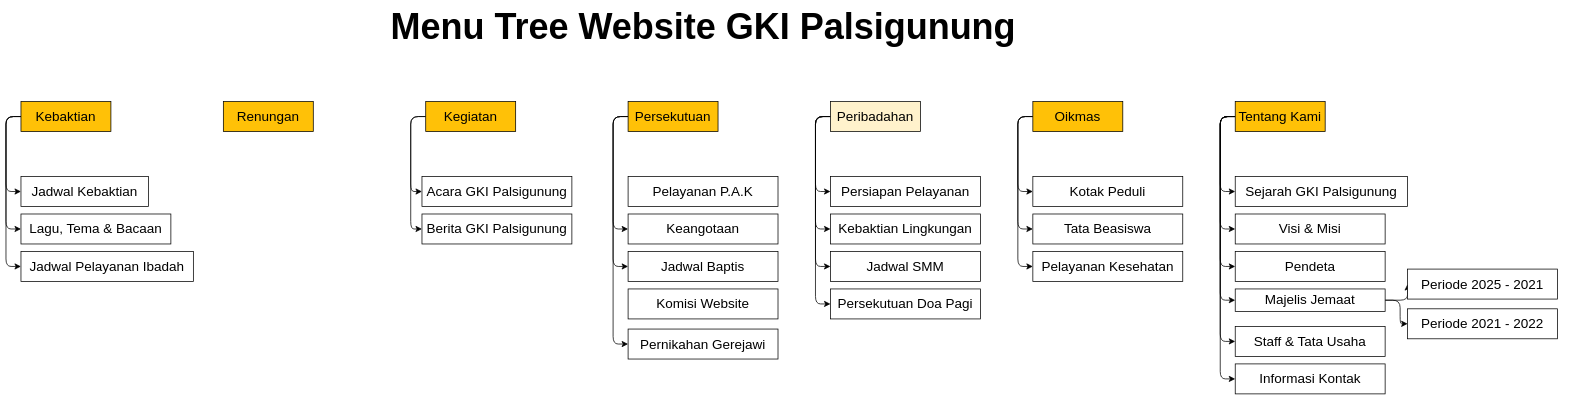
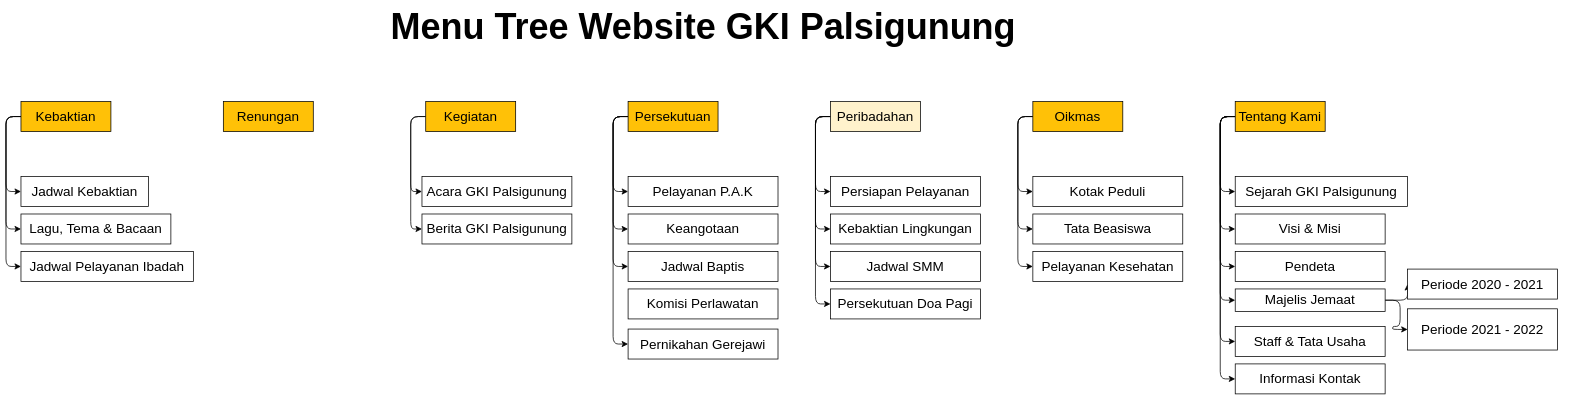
  <mxCell id="0" />
  <mxCell id="1" parent="0" />
  <mxCell id="2" style="edgeStyle=orthogonalEdgeStyle;orthogonalLoop=1;jettySize=auto;html=1;exitX=0;exitY=0.5;exitDx=0;exitDy=0;entryX=0;entryY=0.5;entryDx=0;entryDy=0;fontSize=18;" parent="1" source="5" target="31" edge="1"><mxGeometry relative="1" as="geometry" /></mxCell>
  <mxCell id="3" style="edgeStyle=orthogonalEdgeStyle;orthogonalLoop=1;jettySize=auto;html=1;exitX=0;exitY=0.5;exitDx=0;exitDy=0;entryX=0;entryY=0.5;entryDx=0;entryDy=0;fontSize=18;" parent="1" source="5" target="32" edge="1"><mxGeometry relative="1" as="geometry" /></mxCell>
  <mxCell id="4" style="edgeStyle=orthogonalEdgeStyle;orthogonalLoop=1;jettySize=auto;html=1;exitX=0;exitY=0.5;exitDx=0;exitDy=0;entryX=0;entryY=0.5;entryDx=0;entryDy=0;fontSize=18;" parent="1" source="5" target="33" edge="1"><mxGeometry relative="1" as="geometry" /></mxCell>
  <mxCell id="5" value="&lt;font style=&quot;font-size: 18px&quot;&gt;Kebaktian&lt;/font&gt;" style="whiteSpace=wrap;html=1;rounded=0;fillColor=#FFC107;" parent="1" vertex="1"><mxGeometry x="20" y="135" width="120" height="40" as="geometry" /></mxCell>
  <mxCell id="6" value="&lt;font style=&quot;font-size: 18px&quot;&gt;Renungan&lt;/font&gt;" style="whiteSpace=wrap;html=1;rounded=0;fillColor=#FFC107;" parent="1" vertex="1"><mxGeometry x="290" y="135" width="120" height="40" as="geometry" /></mxCell>
  <mxCell id="7" style="edgeStyle=orthogonalEdgeStyle;orthogonalLoop=1;jettySize=auto;html=1;exitX=0;exitY=0.5;exitDx=0;exitDy=0;entryX=0;entryY=0.5;entryDx=0;entryDy=0;fontSize=18;" parent="1" source="9" target="34" edge="1"><mxGeometry relative="1" as="geometry" /></mxCell>
  <mxCell id="8" style="edgeStyle=orthogonalEdgeStyle;orthogonalLoop=1;jettySize=auto;html=1;exitX=0;exitY=0.5;exitDx=0;exitDy=0;entryX=0;entryY=0.5;entryDx=0;entryDy=0;fontSize=18;" parent="1" source="9" target="35" edge="1"><mxGeometry relative="1" as="geometry" /></mxCell>
  <mxCell id="9" value="&lt;font style=&quot;font-size: 18px&quot;&gt;Kegiatan&lt;/font&gt;" style="whiteSpace=wrap;html=1;rounded=0;fillColor=#FFC107;" parent="1" vertex="1"><mxGeometry x="560" y="135" width="120" height="40" as="geometry" /></mxCell>
+ <mxCell id="10" style="edgeStyle=orthogonalEdgeStyle;orthogonalLoop=1;jettySize=auto;html=1;exitX=0;exitY=0.5;exitDx=0;exitDy=0;entryX=0;entryY=0.5;entryDx=0;entryDy=0;fontSize=18;" parent="1" source="14" target="36" edge="1"><mxGeometry relative="1" as="geometry" /></mxCell>
  <mxCell id="11" style="edgeStyle=orthogonalEdgeStyle;orthogonalLoop=1;jettySize=auto;html=1;exitX=0;exitY=0.5;exitDx=0;exitDy=0;entryX=0;entryY=0.5;entryDx=0;entryDy=0;fontSize=18;" parent="1" source="14" target="37" edge="1"><mxGeometry relative="1" as="geometry" /></mxCell>
  <mxCell id="12" style="edgeStyle=orthogonalEdgeStyle;orthogonalLoop=1;jettySize=auto;html=1;exitX=0;exitY=0.5;exitDx=0;exitDy=0;entryX=0;entryY=0.5;entryDx=0;entryDy=0;fontSize=18;" parent="1" source="14" target="38" edge="1"><mxGeometry relative="1" as="geometry" /></mxCell>
  <mxCell id="13" style="edgeStyle=orthogonalEdgeStyle;orthogonalLoop=1;jettySize=auto;html=1;exitX=0;exitY=0.5;exitDx=0;exitDy=0;entryX=0;entryY=0.5;entryDx=0;entryDy=0;fontSize=18;" parent="1" source="14" target="40" edge="1"><mxGeometry relative="1" as="geometry" /></mxCell>
  <mxCell id="14" value="&lt;font style=&quot;font-size: 18px&quot;&gt;Persekutuan&lt;/font&gt;" style="whiteSpace=wrap;html=1;rounded=0;fillColor=#FFC107;" parent="1" vertex="1"><mxGeometry x="830" y="135" width="120" height="40" as="geometry" /></mxCell>
  <mxCell id="15" style="edgeStyle=orthogonalEdgeStyle;orthogonalLoop=1;jettySize=auto;html=1;exitX=0;exitY=0.5;exitDx=0;exitDy=0;entryX=0;entryY=0.5;entryDx=0;entryDy=0;fontSize=18;" parent="1" source="19" target="41" edge="1"><mxGeometry relative="1" as="geometry" /></mxCell>
  <mxCell id="16" style="edgeStyle=orthogonalEdgeStyle;orthogonalLoop=1;jettySize=auto;html=1;exitX=0;exitY=0.5;exitDx=0;exitDy=0;entryX=0;entryY=0.5;entryDx=0;entryDy=0;fontSize=18;" parent="1" source="19" target="42" edge="1"><mxGeometry relative="1" as="geometry" /></mxCell>
  <mxCell id="17" style="edgeStyle=orthogonalEdgeStyle;orthogonalLoop=1;jettySize=auto;html=1;exitX=0;exitY=0.5;exitDx=0;exitDy=0;entryX=0;entryY=0.5;entryDx=0;entryDy=0;fontSize=18;" parent="1" source="19" target="43" edge="1"><mxGeometry relative="1" as="geometry" /></mxCell>
  <mxCell id="18" style="edgeStyle=orthogonalEdgeStyle;orthogonalLoop=1;jettySize=auto;html=1;exitX=0;exitY=0.5;exitDx=0;exitDy=0;entryX=0;entryY=0.5;entryDx=0;entryDy=0;fontSize=18;" parent="1" source="19" target="44" edge="1"><mxGeometry relative="1" as="geometry" /></mxCell>
  <mxCell id="19" value="&lt;font style=&quot;font-size: 18px&quot;&gt;Peribadahan&lt;/font&gt;" style="whiteSpace=wrap;html=1;rounded=0;fillColor=#fff2cc;" parent="1" vertex="1"><mxGeometry x="1100" y="135" width="120" height="40" as="geometry" /></mxCell>
  <mxCell id="20" style="edgeStyle=orthogonalEdgeStyle;orthogonalLoop=1;jettySize=auto;html=1;exitX=0;exitY=0.5;exitDx=0;exitDy=0;entryX=0;entryY=0.5;entryDx=0;entryDy=0;fontSize=18;" parent="1" source="23" target="45" edge="1"><mxGeometry relative="1" as="geometry" /></mxCell>
  <mxCell id="21" style="edgeStyle=orthogonalEdgeStyle;orthogonalLoop=1;jettySize=auto;html=1;exitX=0;exitY=0.5;exitDx=0;exitDy=0;entryX=0;entryY=0.5;entryDx=0;entryDy=0;fontSize=18;" parent="1" source="23" target="46" edge="1"><mxGeometry relative="1" as="geometry" /></mxCell>
  <mxCell id="22" style="edgeStyle=orthogonalEdgeStyle;orthogonalLoop=1;jettySize=auto;html=1;exitX=0;exitY=0.5;exitDx=0;exitDy=0;entryX=0;entryY=0.5;entryDx=0;entryDy=0;fontSize=18;" parent="1" source="23" target="47" edge="1"><mxGeometry relative="1" as="geometry" /></mxCell>
  <mxCell id="23" value="&lt;font style=&quot;font-size: 18px&quot;&gt;Oikmas&lt;/font&gt;" style="whiteSpace=wrap;html=1;rounded=0;fillColor=#FFC107;" parent="1" vertex="1"><mxGeometry x="1370" y="135" width="120" height="40" as="geometry" /></mxCell>
  <mxCell id="24" style="edgeStyle=orthogonalEdgeStyle;orthogonalLoop=1;jettySize=auto;html=1;exitX=0;exitY=0.5;exitDx=0;exitDy=0;entryX=0;entryY=0.5;entryDx=0;entryDy=0;fontSize=18;" parent="1" source="30" target="48" edge="1"><mxGeometry relative="1" as="geometry" /></mxCell>
  <mxCell id="25" style="edgeStyle=orthogonalEdgeStyle;orthogonalLoop=1;jettySize=auto;html=1;exitX=0;exitY=0.5;exitDx=0;exitDy=0;entryX=0;entryY=0.5;entryDx=0;entryDy=0;fontSize=18;" parent="1" source="30" target="49" edge="1"><mxGeometry relative="1" as="geometry" /></mxCell>
  <mxCell id="26" style="edgeStyle=orthogonalEdgeStyle;orthogonalLoop=1;jettySize=auto;html=1;exitX=0;exitY=0.5;exitDx=0;exitDy=0;entryX=0;entryY=0.5;entryDx=0;entryDy=0;fontSize=18;" parent="1" source="30" target="50" edge="1"><mxGeometry relative="1" as="geometry" /></mxCell>
  <mxCell id="27" style="edgeStyle=orthogonalEdgeStyle;orthogonalLoop=1;jettySize=auto;html=1;exitX=0;exitY=0.5;exitDx=0;exitDy=0;entryX=0;entryY=0.5;entryDx=0;entryDy=0;fontSize=18;" parent="1" source="30" target="53" edge="1"><mxGeometry relative="1" as="geometry" /></mxCell>
  <mxCell id="28" style="edgeStyle=orthogonalEdgeStyle;orthogonalLoop=1;jettySize=auto;html=1;exitX=0;exitY=0.5;exitDx=0;exitDy=0;entryX=0;entryY=0.5;entryDx=0;entryDy=0;fontSize=18;" parent="1" source="30" target="54" edge="1"><mxGeometry relative="1" as="geometry" /></mxCell>
  <mxCell id="29" style="edgeStyle=orthogonalEdgeStyle;orthogonalLoop=1;jettySize=auto;html=1;exitX=0;exitY=0.5;exitDx=0;exitDy=0;entryX=0;entryY=0.5;entryDx=0;entryDy=0;fontSize=18;" parent="1" source="30" target="55" edge="1"><mxGeometry relative="1" as="geometry" /></mxCell>
  <mxCell id="30" value="&lt;font style=&quot;font-size: 18px&quot;&gt;Tentang Kami&lt;/font&gt;" style="whiteSpace=wrap;html=1;rounded=0;fillColor=#FFC107;" parent="1" vertex="1"><mxGeometry x="1640" y="135" width="120" height="40" as="geometry" /></mxCell>
  <mxCell id="31" value="&lt;font style=&quot;font-size: 18px&quot;&gt;Jadwal Kebaktian&lt;/font&gt;" style="whiteSpace=wrap;html=1;rounded=0;" parent="1" vertex="1"><mxGeometry x="20" y="235" width="170" height="40" as="geometry" /></mxCell>
  <mxCell id="32" value="&lt;font style=&quot;font-size: 18px&quot;&gt;Lagu, Tema &amp;amp; Bacaan&lt;/font&gt;" style="whiteSpace=wrap;html=1;rounded=0;" parent="1" vertex="1"><mxGeometry x="20" y="285" width="200" height="40" as="geometry" /></mxCell>
  <mxCell id="33" value="&lt;font style=&quot;font-size: 18px&quot;&gt;Jadwal Pelayanan Ibadah&lt;/font&gt;" style="whiteSpace=wrap;html=1;rounded=0;" parent="1" vertex="1"><mxGeometry x="20" y="335" width="230" height="40" as="geometry" /></mxCell>
  <mxCell id="34" value="&lt;font style=&quot;font-size: 18px&quot;&gt;Acara GKI Palsigunung&lt;/font&gt;" style="whiteSpace=wrap;html=1;rounded=0;" parent="1" vertex="1"><mxGeometry x="555" y="235" width="200" height="40" as="geometry" /></mxCell>
  <mxCell id="35" value="&lt;font style=&quot;font-size: 18px&quot;&gt;Berita GKI Palsigunung&lt;/font&gt;" style="whiteSpace=wrap;html=1;rounded=0;" parent="1" vertex="1"><mxGeometry x="555" y="285" width="200" height="40" as="geometry" /></mxCell>
  <mxCell id="36" value="&lt;font style=&quot;font-size: 18px&quot;&gt;Pelayanan P.A.K&lt;/font&gt;" style="whiteSpace=wrap;html=1;rounded=0;" parent="1" vertex="1"><mxGeometry x="830" y="235" width="200" height="40" as="geometry" /></mxCell>
  <mxCell id="37" value="&lt;font style=&quot;font-size: 18px&quot;&gt;Keangotaan&lt;/font&gt;" style="whiteSpace=wrap;html=1;rounded=0;" parent="1" vertex="1"><mxGeometry x="830" y="285" width="200" height="40" as="geometry" /></mxCell>
  <mxCell id="38" value="&lt;font style=&quot;font-size: 18px&quot;&gt;Jadwal Baptis&lt;/font&gt;" style="whiteSpace=wrap;html=1;rounded=0;" parent="1" vertex="1"><mxGeometry x="830" y="335" width="200" height="40" as="geometry" /></mxCell>
- <mxCell id="39" value="&lt;font style=&quot;font-size: 18px&quot;&gt;Komisi Website&lt;/font&gt;" style="whiteSpace=wrap;html=1;rounded=0;" parent="1" vertex="1"><mxGeometry x="830" y="385" width="200" height="40" as="geometry" /></mxCell>
+ <mxCell id="39" value="&lt;font style=&quot;font-size: 18px&quot;&gt;Komisi Perlawatan&lt;/font&gt;" style="whiteSpace=wrap;html=1;rounded=0;" parent="1" vertex="1"><mxGeometry x="830" y="385" width="200" height="40" as="geometry" /></mxCell>
  <mxCell id="40" value="&lt;font style=&quot;font-size: 18px&quot;&gt;Pernikahan Gerejawi&lt;/font&gt;" style="whiteSpace=wrap;html=1;rounded=0;" parent="1" vertex="1"><mxGeometry x="830" y="438.5" width="200" height="40" as="geometry" /></mxCell>
  <mxCell id="41" value="&lt;font style=&quot;font-size: 18px&quot;&gt;Persiapan Pelayanan&lt;/font&gt;" style="whiteSpace=wrap;html=1;rounded=0;" parent="1" vertex="1"><mxGeometry x="1100" y="235" width="200" height="40" as="geometry" /></mxCell>
  <mxCell id="42" value="&lt;font style=&quot;font-size: 18px&quot;&gt;Kebaktian Lingkungan&lt;/font&gt;" style="whiteSpace=wrap;html=1;rounded=0;" parent="1" vertex="1"><mxGeometry x="1100" y="285" width="200" height="40" as="geometry" /></mxCell>
  <mxCell id="43" value="&lt;font style=&quot;font-size: 18px&quot;&gt;Jadwal SMM&lt;/font&gt;" style="whiteSpace=wrap;html=1;rounded=0;" parent="1" vertex="1"><mxGeometry x="1100" y="335" width="200" height="40" as="geometry" /></mxCell>
  <mxCell id="44" value="&lt;font style=&quot;font-size: 18px&quot;&gt;Persekutuan Doa Pagi&lt;/font&gt;" style="whiteSpace=wrap;html=1;rounded=0;" parent="1" vertex="1"><mxGeometry x="1100" y="385" width="200" height="40" as="geometry" /></mxCell>
  <mxCell id="45" value="&lt;font style=&quot;font-size: 18px&quot;&gt;Kotak Peduli&lt;/font&gt;" style="whiteSpace=wrap;html=1;rounded=0;" parent="1" vertex="1"><mxGeometry x="1370" y="235" width="200" height="40" as="geometry" /></mxCell>
  <mxCell id="46" value="&lt;font style=&quot;font-size: 18px&quot;&gt;Tata Beasiswa&lt;/font&gt;" style="whiteSpace=wrap;html=1;rounded=0;" parent="1" vertex="1"><mxGeometry x="1370" y="285" width="200" height="40" as="geometry" /></mxCell>
  <mxCell id="47" value="&lt;font style=&quot;font-size: 18px&quot;&gt;Pelayanan Kesehatan&lt;/font&gt;" style="whiteSpace=wrap;html=1;rounded=0;" parent="1" vertex="1"><mxGeometry x="1370" y="335" width="200" height="40" as="geometry" /></mxCell>
  <mxCell id="48" value="&lt;font style=&quot;font-size: 18px&quot;&gt;Sejarah GKI Palsigunung&lt;/font&gt;" style="whiteSpace=wrap;html=1;rounded=0;" parent="1" vertex="1"><mxGeometry x="1640" y="235" width="230" height="40" as="geometry" /></mxCell>
  <mxCell id="49" value="&lt;font style=&quot;font-size: 18px&quot;&gt;Visi &amp;amp; Misi&lt;/font&gt;" style="whiteSpace=wrap;html=1;rounded=0;" parent="1" vertex="1"><mxGeometry x="1640" y="285" width="200" height="40" as="geometry" /></mxCell>
  <mxCell id="50" value="&lt;font style=&quot;font-size: 18px&quot;&gt;Pendeta&lt;/font&gt;" style="whiteSpace=wrap;html=1;rounded=0;" parent="1" vertex="1"><mxGeometry x="1640" y="335" width="200" height="40" as="geometry" /></mxCell>
  <mxCell id="51" style="edgeStyle=orthogonalEdgeStyle;orthogonalLoop=1;jettySize=auto;html=1;exitX=1;exitY=0.5;exitDx=0;exitDy=0;entryX=0;entryY=0.5;entryDx=0;entryDy=0;fontSize=18;" parent="1" source="53" target="56" edge="1"><mxGeometry relative="1" as="geometry" /></mxCell>
  <mxCell id="52" style="edgeStyle=orthogonalEdgeStyle;orthogonalLoop=1;jettySize=auto;html=1;exitX=1;exitY=0.5;exitDx=0;exitDy=0;entryX=0;entryY=0.5;entryDx=0;entryDy=0;fontSize=18;" parent="1" source="53" target="57" edge="1"><mxGeometry relative="1" as="geometry" /></mxCell>
  <mxCell id="53" value="&lt;font style=&quot;font-size: 18px&quot;&gt;Majelis Jemaat&lt;/font&gt;" style="whiteSpace=wrap;html=1;rounded=0;" parent="1" vertex="1"><mxGeometry x="1640" y="385" width="200" height="30" as="geometry" /></mxCell>
  <mxCell id="54" value="&lt;font style=&quot;font-size: 18px&quot;&gt;Staff &amp;amp; Tata Usaha&lt;/font&gt;" style="whiteSpace=wrap;html=1;rounded=0;" parent="1" vertex="1"><mxGeometry x="1640" y="435" width="200" height="40" as="geometry" /></mxCell>
  <mxCell id="55" value="&lt;font style=&quot;font-size: 18px&quot;&gt;Informasi Kontak&lt;/font&gt;" style="whiteSpace=wrap;html=1;rounded=0;" parent="1" vertex="1"><mxGeometry x="1640" y="485" width="200" height="40" as="geometry" /></mxCell>
- <mxCell id="56" value="&lt;font style=&quot;font-size: 18px&quot;&gt;Periode 2025 - 2021&lt;/font&gt;" style="whiteSpace=wrap;html=1;rounded=0;" parent="1" vertex="1"><mxGeometry x="1870" y="358.5" width="200" height="40" as="geometry" /></mxCell>
- <mxCell id="57" value="&lt;font style=&quot;font-size: 18px&quot;&gt;Periode 2021 - 2022&lt;/font&gt;" style="whiteSpace=wrap;html=1;rounded=0;" parent="1" vertex="1"><mxGeometry x="1870" y="411.5" width="200" height="40" as="geometry" /></mxCell>
+ <mxCell id="56" value="&lt;font style=&quot;font-size: 18px&quot;&gt;Periode 2020 - 2021&lt;/font&gt;" style="whiteSpace=wrap;html=1;rounded=0;" parent="1" vertex="1"><mxGeometry x="1870" y="358.5" width="200" height="40" as="geometry" /></mxCell>
+ <mxCell id="57" value="&lt;font style=&quot;font-size: 18px&quot;&gt;Periode 2021 - 2022&lt;/font&gt;" style="whiteSpace=wrap;html=1;rounded=0;" parent="1" vertex="1"><mxGeometry x="1870" y="411.5" width="200" height="55" as="geometry" /></mxCell>
  <mxCell id="58" value="&lt;font style=&quot;font-size: 48px&quot;&gt;Menu Tree Website GKI Palsigunung&lt;/font&gt;" style="text;html=1;align=center;verticalAlign=middle;resizable=0;points=[];autosize=1;strokeColor=none;fillColor=none;fontStyle=1" vertex="1" parent="1"><mxGeometry x="505" y="20" width="850" height="30" as="geometry" /></mxCell>
